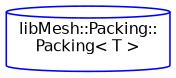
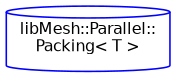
  digraph {
    rankdir=LR
-   n1 [color=blue fillcolor=white fontname=Helvetica fontsize=10 height=0.2 label="libMesh::Packing::\lPacking\< T \>" shape=cylinder style=filled width=0.4]
+   n1 [color=blue fillcolor=white fontname=Helvetica fontsize=10 height=0.2 label="libMesh::Parallel::\lPacking\< T \>" shape=cylinder style=filled width=0.4]
  }
